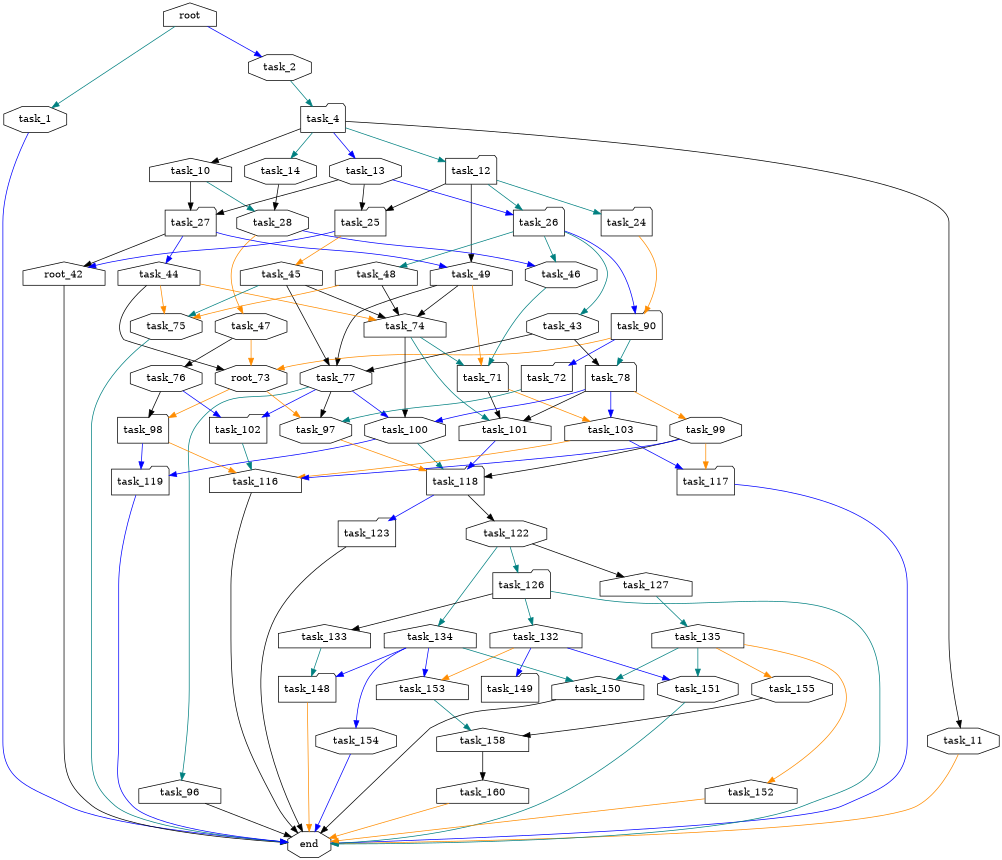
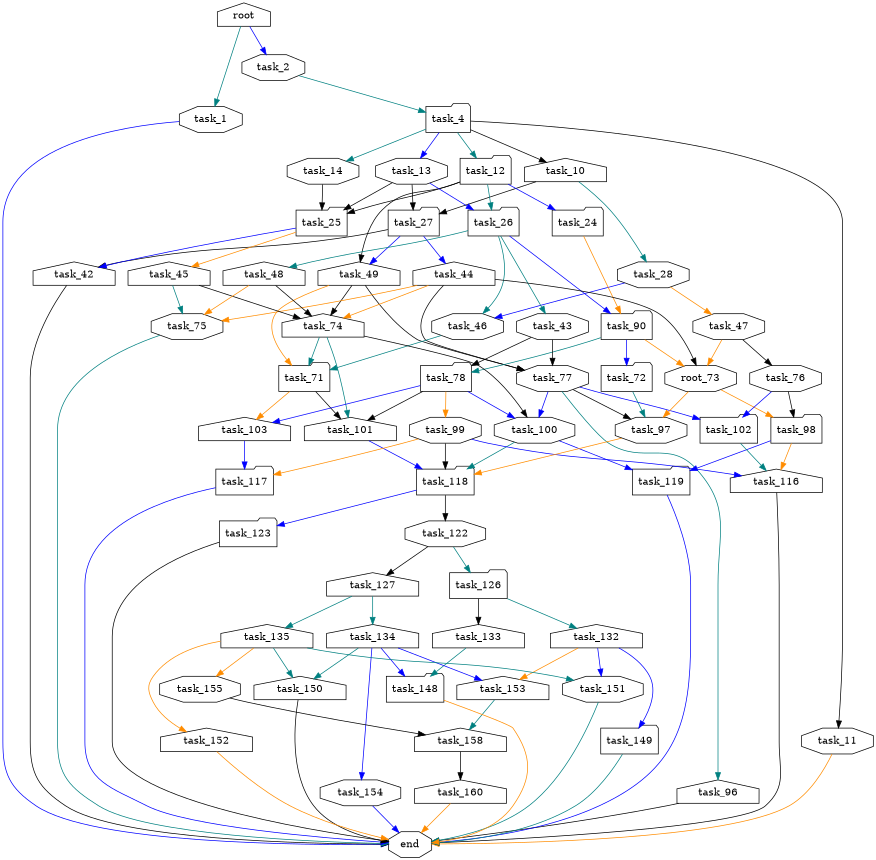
  digraph {
    node [shape=house]
    edge [color=black]
    task_1 [shape=octagon]
    root
    task_2 [shape=octagon]
    end [shape=octagon]
    task_4 [shape=folder]
    task_10
    task_11 [shape=octagon]
    task_12 [shape=folder]
    task_13 [shape=octagon]
    task_14 [shape=octagon]
    task_27 [shape=folder]
    task_28 [shape=octagon]
    task_24 [shape=folder]
    task_25 [shape=folder]
    task_26 [shape=folder]
    task_49
-   task_42 [label=root_42]
+   task_42
    task_44
    task_46 [shape=octagon]
    task_47 [shape=octagon]
    n21 [label=task_90 shape=folder]
    task_45
    task_43 [shape=octagon]
    task_48
    task_74
    task_71 [shape=folder]
    task_77 [shape=octagon]
    n28 [label=root_73 shape=octagon]
    task_75 [shape=octagon]
    task_76 [shape=octagon]
    task_78 [shape=folder]
    task_72 [shape=folder]
    task_100 [shape=octagon]
    task_101
    task_103
    task_99 [shape=octagon]
    task_97 [shape=octagon]
    task_98 [shape=folder]
    task_102 [shape=folder]
    task_96
    task_118 [shape=folder]
    task_119 [shape=folder]
    task_116
    task_117 [shape=folder]
    task_122 [shape=octagon]
    task_123 [shape=folder]
    task_126 [shape=folder]
    task_127
    task_132
    task_133
    task_134
    task_135
    task_149 [shape=folder]
    task_151 [shape=octagon]
    task_153
    task_148 [shape=folder]
    task_150
    task_154 [shape=octagon]
    task_152
    task_155 [shape=octagon]
    task_158
    task_160
    task_1 -> end [color=blue]
    root -> task_1 [color=teal]
    root -> task_2 [color=blue]
    task_2 -> task_4 [color=teal]
    task_4 -> task_10
    task_4 -> task_11
    task_4 -> task_12 [color=teal]
    task_4 -> task_13 [color=blue]
    task_4 -> task_14 [color=teal]
    task_10 -> task_27
    task_10 -> task_28 [color=teal]
    task_11 -> end [color=darkorange]
-   task_12 -> task_24 [color=teal]
+   task_12 -> task_24 [color=blue]
    task_12 -> task_25
    task_12 -> task_26 [color=teal]
    task_12 -> task_49
    task_13 -> task_27
    task_13 -> task_25
    task_13 -> task_26 [color=blue]
-   task_14 -> task_28
+   task_14 -> task_25
    task_27 -> task_49 [color=blue]
    task_27 -> task_42
    task_27 -> task_44 [color=blue]
    task_28 -> task_46 [color=blue]
    task_28 -> task_47 [color=darkorange]
    task_24 -> n21 [color=darkorange]
    task_25 -> task_42 [color=blue]
    task_25 -> task_45 [color=darkorange]
    task_26 -> task_46 [color=teal]
    task_26 -> n21 [color=blue]
    task_26 -> task_43 [color=teal]
    task_26 -> task_48 [color=teal]
    task_49 -> task_74
    task_49 -> task_71 [color=darkorange]
    task_49 -> task_77
    task_42 -> end
    task_44 -> task_74 [color=darkorange]
-   task_45 -> task_77
+   task_44 -> task_77
    task_44 -> n28
    task_44 -> task_75 [color=darkorange]
    task_46 -> task_71 [color=teal]
    task_47 -> n28 [color=darkorange]
    task_47 -> task_76
    n21 -> n28 [color=darkorange]
    n21 -> task_78 [color=teal]
    n21 -> task_72 [color=blue]
    task_45 -> task_74
    task_45 -> task_75 [color=teal]
    task_43 -> task_77
    task_43 -> task_78
    task_48 -> task_74
    task_48 -> task_75 [color=darkorange]
    task_74 -> task_71 [color=teal]
    task_74 -> task_100
    task_74 -> task_101 [color=teal]
    task_71 -> task_101
    task_71 -> task_103 [color=darkorange]
    task_77 -> task_100 [color=blue]
    task_77 -> task_97
    task_77 -> task_102 [color=blue]
    task_77 -> task_96 [color=teal]
    n28 -> task_97 [color=darkorange]
    n28 -> task_98 [color=darkorange]
    task_75 -> end [color=teal]
    task_76 -> task_98
    task_76 -> task_102 [color=blue]
    task_78 -> task_100 [color=blue]
    task_78 -> task_101
    task_78 -> task_103 [color=blue]
    task_78 -> task_99 [color=darkorange]
    task_72 -> task_97 [color=teal]
    task_100 -> task_118 [color=teal]
    task_100 -> task_119 [color=blue]
    task_101 -> task_118 [color=blue]
-   task_103 -> task_116 [color=darkorange]
    task_103 -> task_117 [color=blue]
    task_99 -> task_118
    task_99 -> task_116 [color=blue]
    task_99 -> task_117 [color=darkorange]
    task_97 -> task_118 [color=darkorange]
    task_98 -> task_119 [color=blue]
    task_98 -> task_116 [color=darkorange]
    task_102 -> task_116 [color=teal]
    task_96 -> end
    task_118 -> task_122
    task_118 -> task_123 [color=blue]
    task_119 -> end [color=blue]
    task_116 -> end
    task_117 -> end [color=blue]
    task_122 -> task_126 [color=teal]
    task_122 -> task_127
    task_123 -> end
    task_126 -> task_132 [color=teal]
    task_126 -> task_133
-   task_122 -> task_134 [color=teal]
+   task_127 -> task_134 [color=teal]
    task_127 -> task_135 [color=teal]
    task_132 -> task_149 [color=blue]
    task_132 -> task_151 [color=blue]
    task_132 -> task_153 [color=darkorange]
    task_133 -> task_148 [color=teal]
    task_134 -> task_153 [color=blue]
    task_134 -> task_148 [color=blue]
    task_134 -> task_150 [color=teal]
    task_134 -> task_154 [color=blue]
    task_135 -> task_151 [color=teal]
    task_135 -> task_150 [color=teal]
    task_135 -> task_152 [color=darkorange]
    task_135 -> task_155 [color=darkorange]
-   task_126 -> end [color=teal]
+   task_149 -> end [color=teal]
    task_151 -> end [color=teal]
    task_153 -> task_158 [color=teal]
    task_148 -> end [color=darkorange]
    task_150 -> end
    task_154 -> end [color=blue]
    task_152 -> end [color=darkorange]
    task_155 -> task_158
    task_158 -> task_160
    task_160 -> end [color=darkorange]
  }
